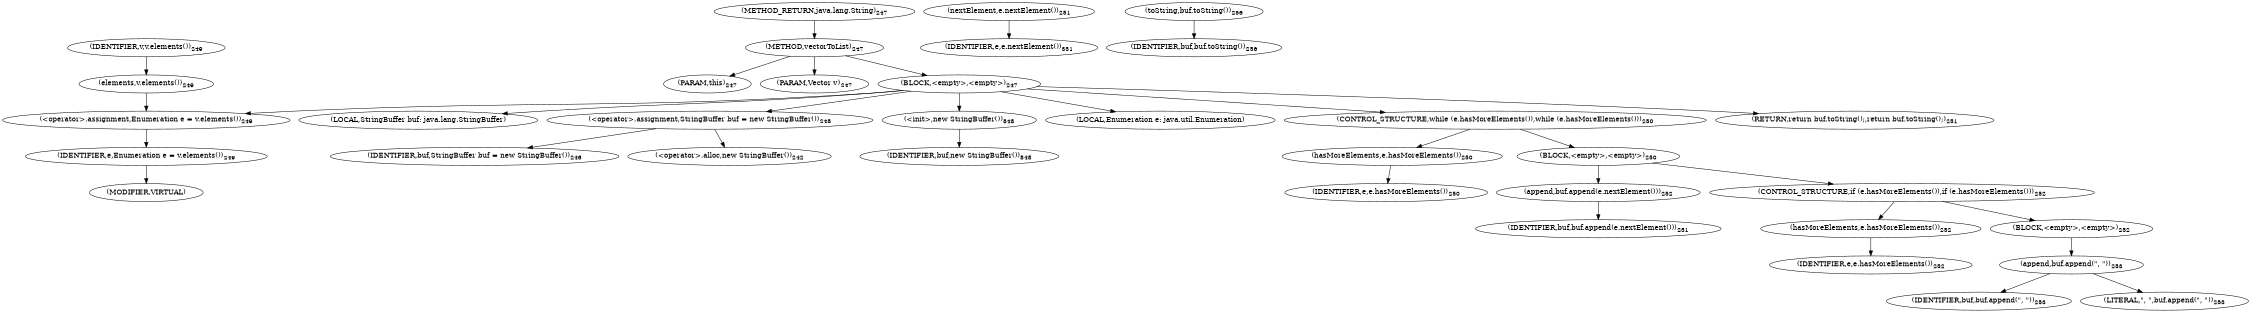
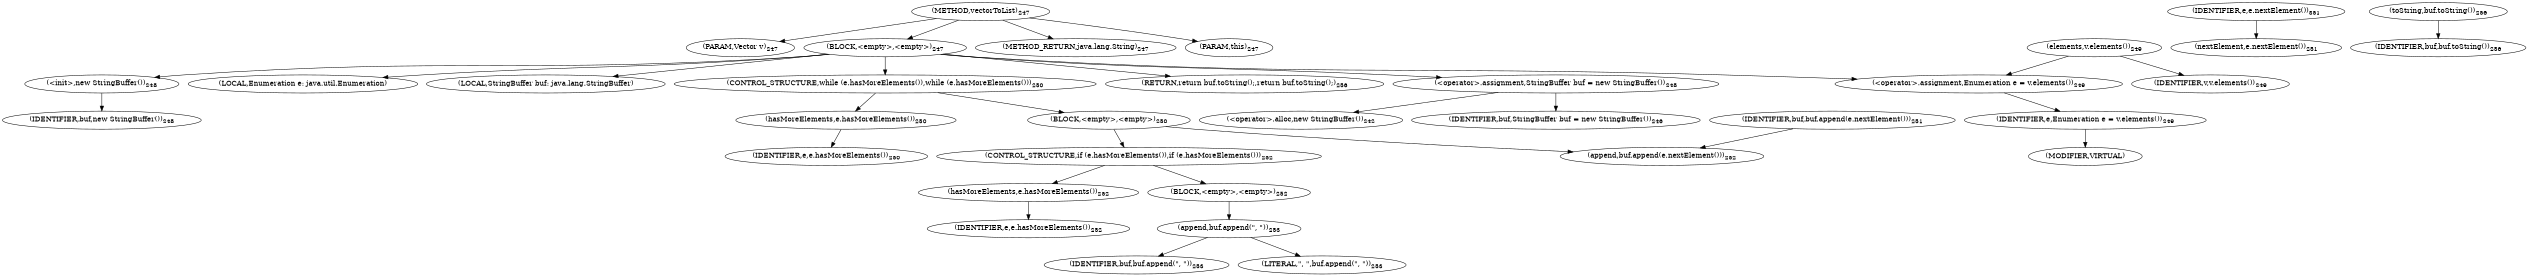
  digraph {
    n1 [label=<(METHOD,vectorToList)<SUB>247</SUB>>]
    n2 [label=<(PARAM,this)<SUB>247</SUB>>]
    n3 [label=<(PARAM,Vector v)<SUB>247</SUB>>]
    n4 [label=<(BLOCK,&lt;empty&gt;,&lt;empty&gt;)<SUB>247</SUB>>]
    n5 [label=<(METHOD_RETURN,java.lang.String)<SUB>247</SUB>>]
    n6 [label=<(LOCAL,StringBuffer buf: java.lang.StringBuffer)>]
    n7 [label=<(&lt;operator&gt;.assignment,StringBuffer buf = new StringBuffer())<SUB>248</SUB>>]
-   n8 [label=<(&lt;init&gt;,new StringBuffer())<SUB>848</SUB>>]
+   n8 [label=<(&lt;init&gt;,new StringBuffer())<SUB>248</SUB>>]
    n9 [label=<(LOCAL,Enumeration e: java.util.Enumeration)>]
    n10 [label=<(&lt;operator&gt;.assignment,Enumeration e = v.elements())<SUB>249</SUB>>]
    n11 [label=<(CONTROL_STRUCTURE,while (e.hasMoreElements()),while (e.hasMoreElements()))<SUB>250</SUB>>]
-   n12 [label=<(RETURN,return buf.toString();,return buf.toString();)<SUB>251</SUB>>]
+   n12 [label=<(RETURN,return buf.toString();,return buf.toString();)<SUB>256</SUB>>]
    n13 [label=<(MODIFIER,VIRTUAL)>]
    n14 [label=<(IDENTIFIER,buf,StringBuffer buf = new StringBuffer())<SUB>246</SUB>>]
    n15 [label=<(&lt;operator&gt;.alloc,new StringBuffer())<SUB>242</SUB>>]
-   n16 [label=<(IDENTIFIER,buf,new StringBuffer())<SUB>848</SUB>>]
+   n16 [label=<(IDENTIFIER,buf,new StringBuffer())<SUB>248</SUB>>]
    n17 [label=<(IDENTIFIER,e,Enumeration e = v.elements())<SUB>249</SUB>>]
    n18 [label=<(hasMoreElements,e.hasMoreElements())<SUB>250</SUB>>]
    n19 [label=<(BLOCK,&lt;empty&gt;,&lt;empty&gt;)<SUB>250</SUB>>]
    n20 [label=<(elements,v.elements())<SUB>249</SUB>>]
    n21 [label=<(IDENTIFIER,v,v.elements())<SUB>249</SUB>>]
    n22 [label=<(IDENTIFIER,e,e.hasMoreElements())<SUB>250</SUB>>]
    n23 [label=<(append,buf.append(e.nextElement()))<SUB>252</SUB>>]
    n24 [label=<(CONTROL_STRUCTURE,if (e.hasMoreElements()),if (e.hasMoreElements()))<SUB>252</SUB>>]
    n25 [label=<(IDENTIFIER,buf,buf.append(e.nextElement()))<SUB>251</SUB>>]
    n26 [label=<(hasMoreElements,e.hasMoreElements())<SUB>252</SUB>>]
    n27 [label=<(BLOCK,&lt;empty&gt;,&lt;empty&gt;)<SUB>252</SUB>>]
    n28 [label=<(nextElement,e.nextElement())<SUB>251</SUB>>]
    n29 [label=<(IDENTIFIER,e,e.nextElement())<SUB>351</SUB>>]
    n30 [label=<(IDENTIFIER,e,e.hasMoreElements())<SUB>252</SUB>>]
    n31 [label=<(append,buf.append(&quot;, &quot;))<SUB>253</SUB>>]
    n32 [label=<(IDENTIFIER,buf,buf.append(&quot;, &quot;))<SUB>253</SUB>>]
    n33 [label=<(LITERAL,&quot;, &quot;,buf.append(&quot;, &quot;))<SUB>253</SUB>>]
    n34 [label=<(toString,buf.toString())<SUB>256</SUB>>]
    n35 [label=<(IDENTIFIER,buf,buf.toString())<SUB>256</SUB>>]
    n1 -> n2
    n1 -> n3
    n1 -> n4
-   n5 -> n1
+   n1 -> n5
    n4 -> n6
    n4 -> n7
    n4 -> n8
    n4 -> n9
    n4 -> n10
    n4 -> n11
    n4 -> n12
    n7 -> n14
    n7 -> n15
    n8 -> n16
    n10 -> n17
    n11 -> n18
    n11 -> n19
    n17 -> n13
    n18 -> n22
    n19 -> n23
    n19 -> n24
    n20 -> n10
-   n21 -> n20
-   n23 -> n25
+   n20 -> n21
+   n25 -> n23
    n24 -> n26
    n24 -> n27
    n26 -> n30
    n27 -> n31
-   n28 -> n29
+   n29 -> n28
    n31 -> n32
    n31 -> n33
    n34 -> n35
  }
